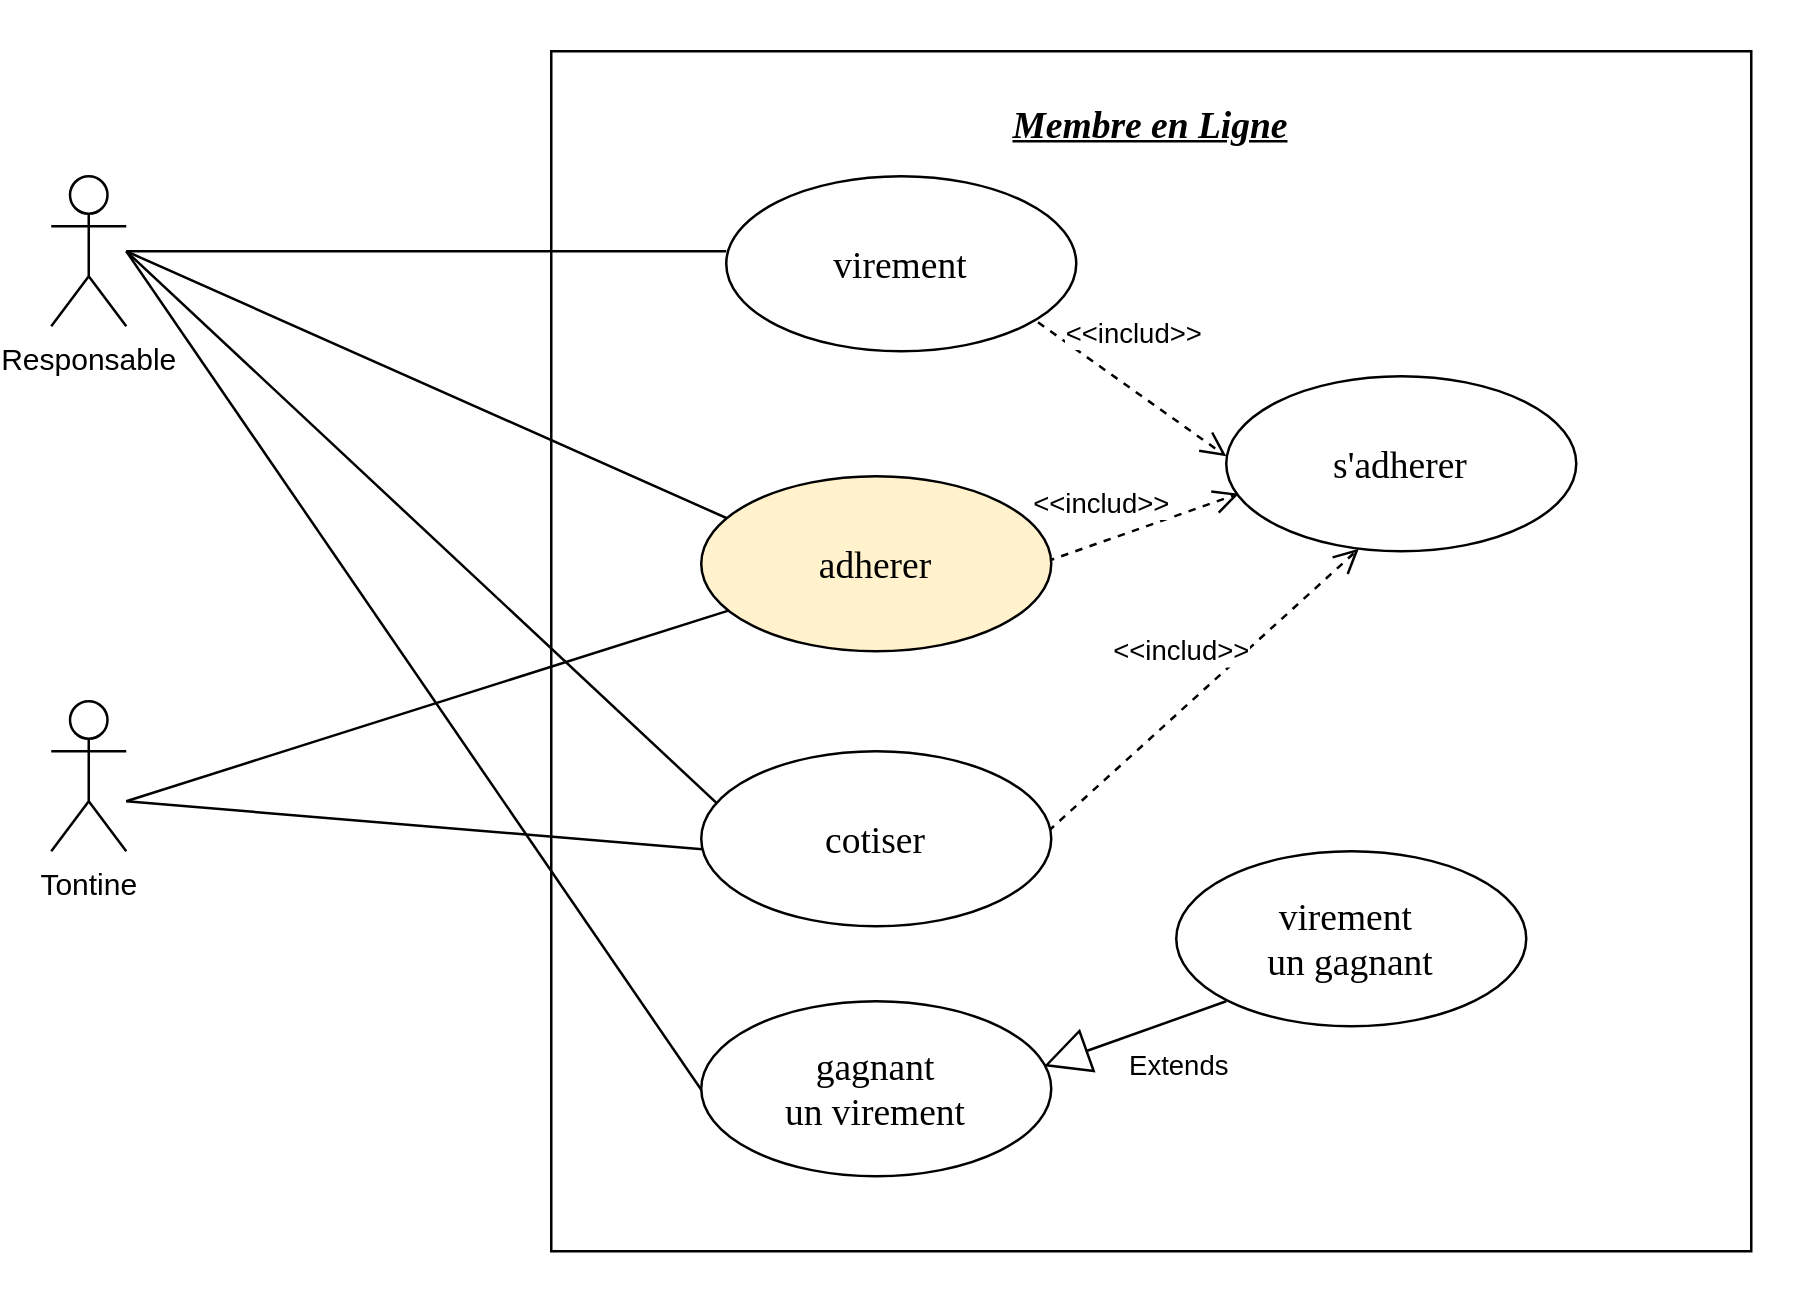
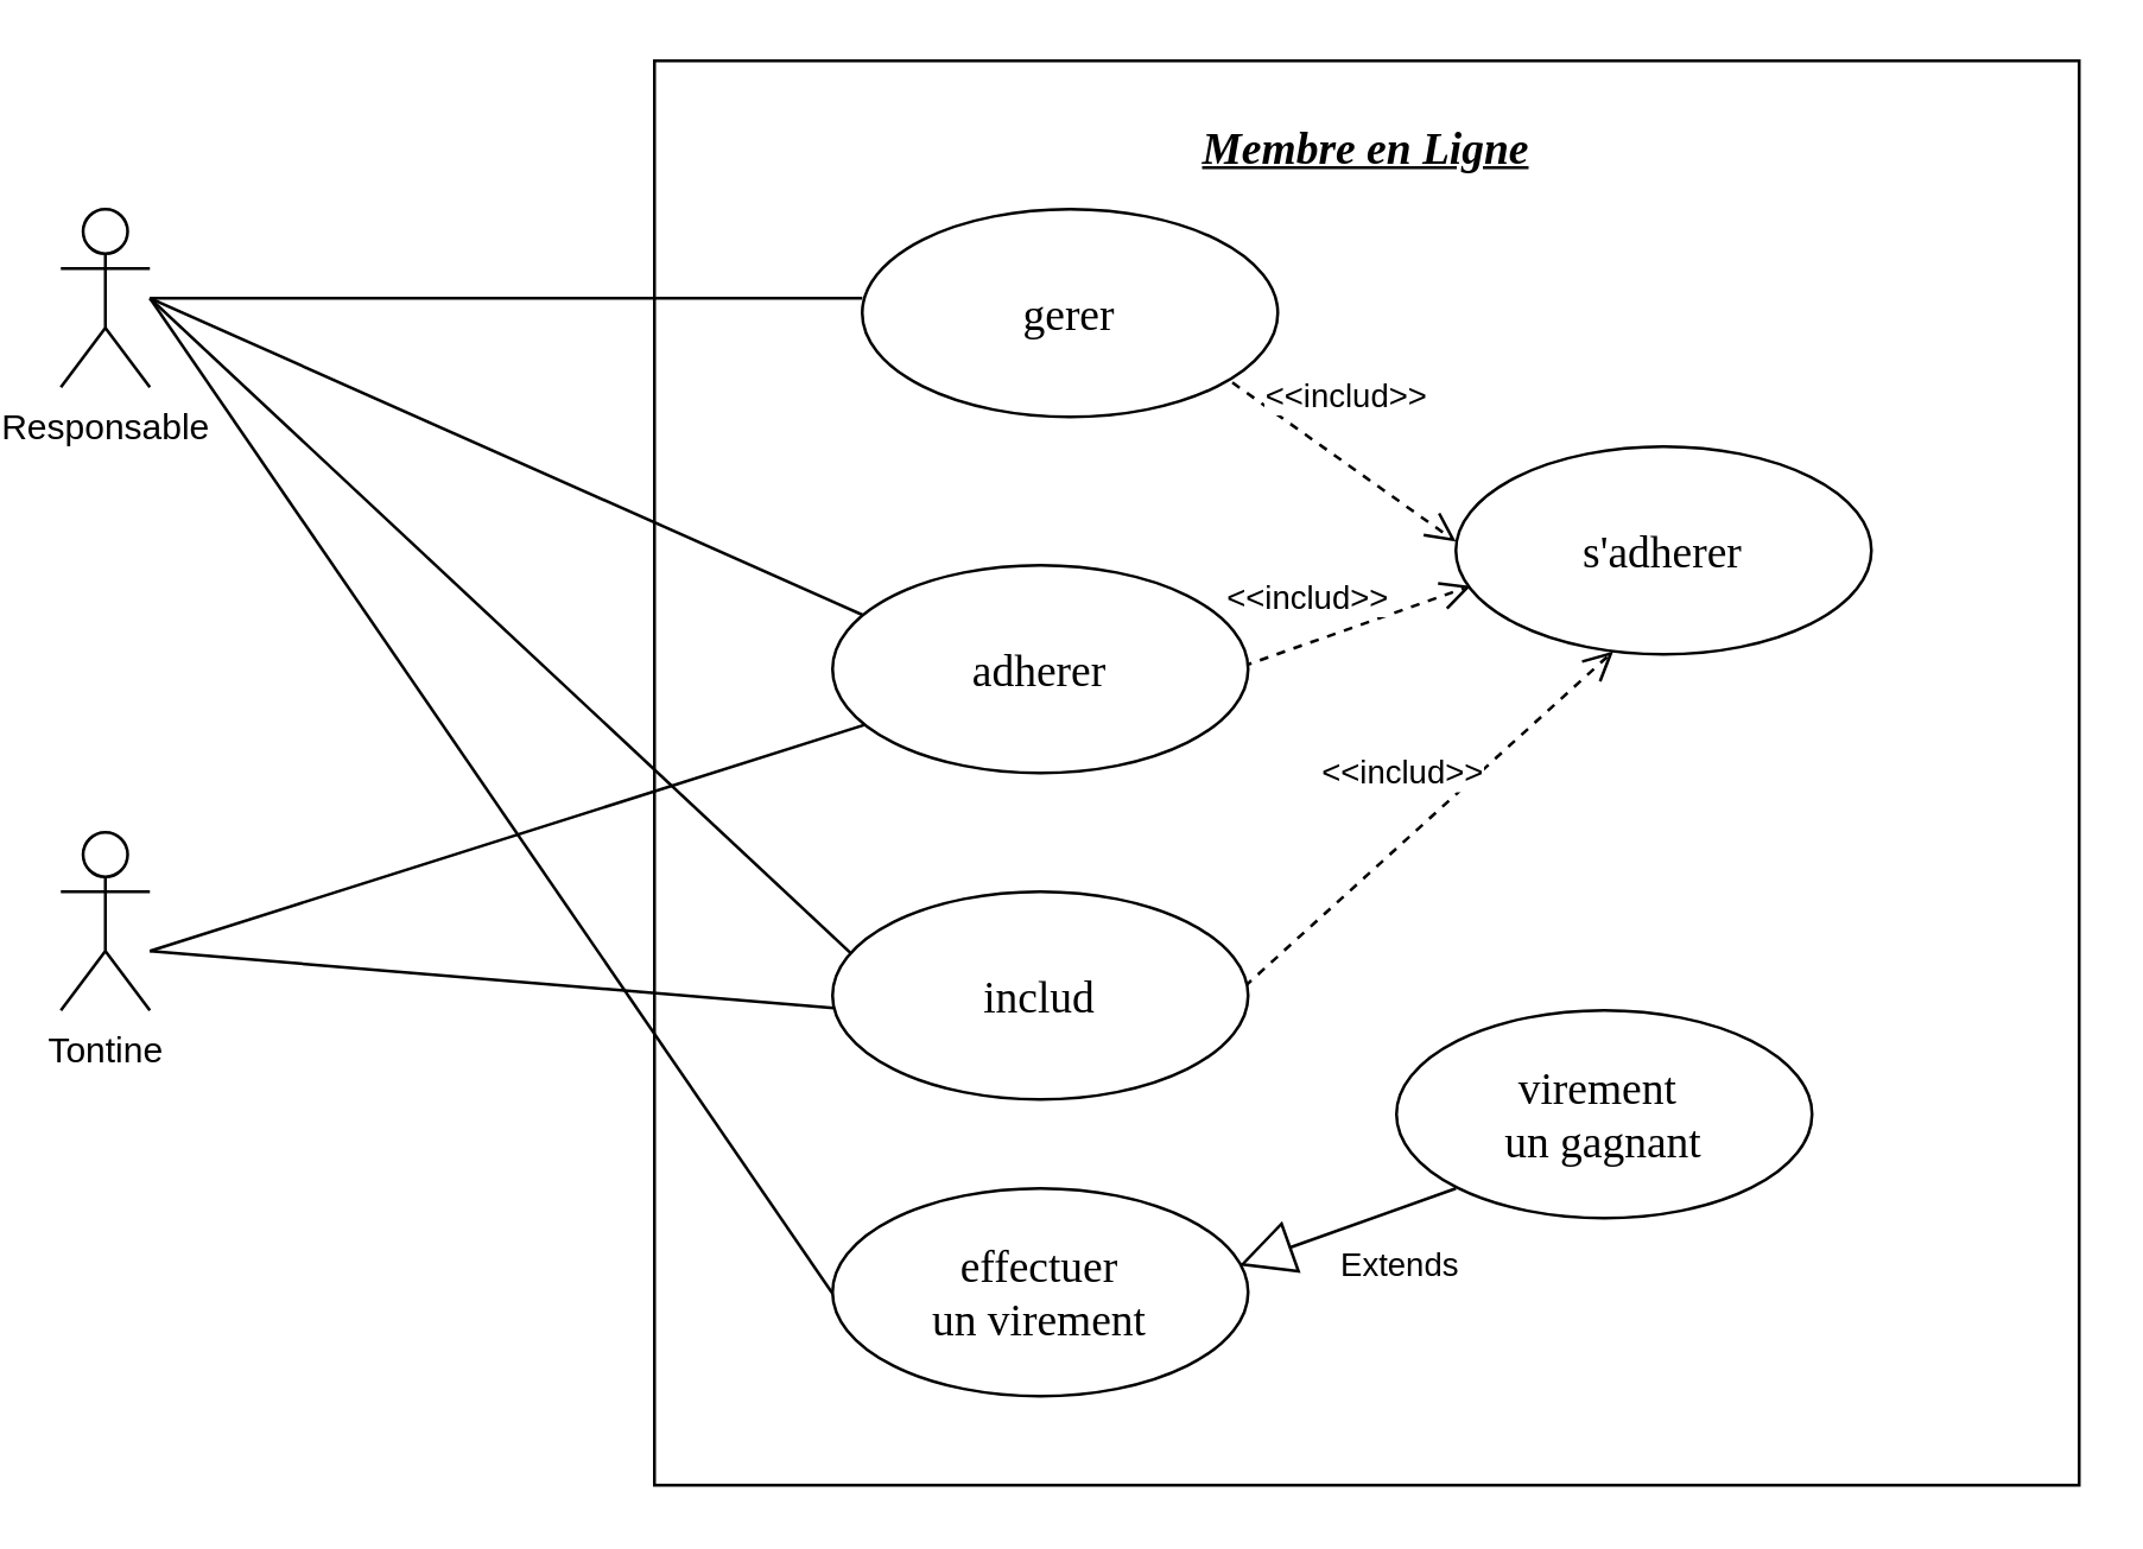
  <mxCell id="0" />
  <mxCell id="1" parent="0" />
  <mxCell id="2" value="Responsable" style="shape=umlActor;verticalLabelPosition=bottom;verticalAlign=top;html=1;outlineConnect=0;" parent="1" vertex="1"><mxGeometry x="20" y="70" width="30" height="60" as="geometry" /></mxCell>
  <mxCell id="3" value="Tontine" style="shape=umlActor;verticalLabelPosition=bottom;verticalAlign=top;html=1;outlineConnect=0;" parent="1" vertex="1"><mxGeometry x="20" y="280" width="30" height="60" as="geometry" /></mxCell>
  <mxCell id="4" value="&lt;h3&gt;&lt;b&gt;&lt;i&gt;&lt;font face=&quot;Georgia&quot; style=&quot;font-size: 15px;&quot;&gt;Membre en Ligne&lt;/font&gt;&lt;/i&gt;&lt;/b&gt;&lt;/h3&gt;" style="whiteSpace=wrap;html=1;aspect=fixed;verticalAlign=top;fontStyle=4" parent="1" vertex="1"><mxGeometry x="220" y="20" width="480" height="480" as="geometry" /></mxCell>
  <mxCell id="5" value="" style="endArrow=none;html=1;rounded=0;entryX=0;entryY=0.5;entryDx=0;entryDy=0;" parent="1" source="2" edge="1"><mxGeometry width="50" height="50" relative="1" as="geometry"><mxPoint x="350" y="270" as="sourcePoint" /><mxPoint x="290" y="100" as="targetPoint" /></mxGeometry></mxCell>
  <mxCell id="6" value="" style="endArrow=none;html=1;rounded=0;entryX=0.025;entryY=0.3;entryDx=0;entryDy=0;entryPerimeter=0;" parent="1" edge="1"><mxGeometry width="50" height="50" relative="1" as="geometry"><mxPoint x="50" y="100" as="sourcePoint" /><mxPoint x="293" y="208" as="targetPoint" /></mxGeometry></mxCell>
  <mxCell id="7" value="" style="endArrow=none;html=1;rounded=0;" parent="1" target="16" edge="1"><mxGeometry width="50" height="50" relative="1" as="geometry"><mxPoint x="50" y="320.002" as="sourcePoint" /><mxPoint x="290" y="220" as="targetPoint" /></mxGeometry></mxCell>
  <mxCell id="8" value="" style="endArrow=none;html=1;rounded=0;entryX=0;entryY=0.5;entryDx=0;entryDy=0;" parent="1" edge="1"><mxGeometry width="50" height="50" relative="1" as="geometry"><mxPoint x="50" y="320" as="sourcePoint" /><mxPoint x="290" y="340" as="targetPoint" /></mxGeometry></mxCell>
  <mxCell id="9" value="" style="endArrow=none;html=1;rounded=0;entryX=0.042;entryY=0.317;entryDx=0;entryDy=0;entryPerimeter=0;" parent="1" edge="1"><mxGeometry width="50" height="50" relative="1" as="geometry"><mxPoint x="50" y="100" as="sourcePoint" /><mxPoint x="295.04" y="329.02" as="targetPoint" /></mxGeometry></mxCell>
  <mxCell id="10" value="" style="endArrow=none;html=1;rounded=0;entryX=0;entryY=0.5;entryDx=0;entryDy=0;" parent="1" edge="1"><mxGeometry width="50" height="50" relative="1" as="geometry"><mxPoint x="50" y="100" as="sourcePoint" /><mxPoint x="290" y="450" as="targetPoint" /></mxGeometry></mxCell>
  <mxCell id="11" value="Extends" style="endArrow=block;endSize=16;endFill=0;html=1;rounded=0;entryX=0.979;entryY=0.371;entryDx=0;entryDy=0;entryPerimeter=0;exitX=0;exitY=0.667;exitDx=0;exitDy=0;exitPerimeter=0;" parent="1" target="18" edge="1"><mxGeometry x="-0.3" y="18" width="160" relative="1" as="geometry"><mxPoint x="490" y="400.02" as="sourcePoint" /><mxPoint x="410" y="439.98" as="targetPoint" /><mxPoint as="offset" /></mxGeometry></mxCell>
  <mxCell id="12" value="&amp;lt;&amp;lt;includ&amp;gt;&amp;gt;" style="html=1;verticalAlign=bottom;endArrow=open;dashed=1;endSize=8;rounded=0;exitX=0.917;exitY=0.8;exitDx=0;exitDy=0;exitPerimeter=0;entryX=0;entryY=0.367;entryDx=0;entryDy=0;entryPerimeter=0;" parent="1" edge="1"><mxGeometry x="0.04" y="11" relative="1" as="geometry"><mxPoint x="400.04" y="118" as="sourcePoint" /><mxPoint x="490" y="182.02" as="targetPoint" /><mxPoint as="offset" /></mxGeometry></mxCell>
  <mxCell id="13" value="&amp;lt;&amp;lt;includ&amp;gt;&amp;gt;" style="html=1;verticalAlign=bottom;endArrow=open;dashed=1;endSize=8;rounded=0;exitX=0.975;exitY=0.633;exitDx=0;exitDy=0;exitPerimeter=0;entryX=0.036;entryY=0.671;entryDx=0;entryDy=0;entryPerimeter=0;" parent="1" target="19" edge="1"><mxGeometry x="-0.205" y="6" relative="1" as="geometry"><mxPoint x="407" y="227.98" as="sourcePoint" /><mxPoint x="490.96" y="200.98" as="targetPoint" /><mxPoint as="offset" /></mxGeometry></mxCell>
  <mxCell id="14" value="&amp;lt;&amp;lt;includ&amp;gt;&amp;gt;" style="html=1;verticalAlign=bottom;endArrow=open;dashed=1;endSize=8;rounded=0;entryX=0.442;entryY=0.983;entryDx=0;entryDy=0;entryPerimeter=0;exitX=1;exitY=0.5;exitDx=0;exitDy=0;" parent="1" edge="1"><mxGeometry x="0.04" y="11" relative="1" as="geometry"><mxPoint x="410" y="340" as="sourcePoint" /><mxPoint x="543.04" y="218.98" as="targetPoint" /><mxPoint as="offset" /></mxGeometry></mxCell>
- <mxCell id="15" value="virement" style="ellipse;whiteSpace=wrap;html=1;fontFamily=Georgia;fontSize=15;" parent="1" vertex="1"><mxGeometry x="290" y="70" width="140" height="70" as="geometry" /></mxCell>
- <mxCell id="16" value="adherer" style="ellipse;whiteSpace=wrap;html=1;fontFamily=Georgia;fontSize=15;fillColor=#fff2cc;" parent="1" vertex="1"><mxGeometry x="280" y="190" width="140" height="70" as="geometry" /></mxCell>
- <mxCell id="17" value="cotiser" style="ellipse;whiteSpace=wrap;html=1;fontFamily=Georgia;fontSize=15;" parent="1" vertex="1"><mxGeometry x="280" y="300" width="140" height="70" as="geometry" /></mxCell>
- <mxCell id="18" value="gagnant&lt;br&gt;un virement" style="ellipse;whiteSpace=wrap;html=1;fontFamily=Georgia;fontSize=15;" parent="1" vertex="1"><mxGeometry x="280" y="400" width="140" height="70" as="geometry" /></mxCell>
+ <mxCell id="15" value="gerer" style="ellipse;whiteSpace=wrap;html=1;fontFamily=Georgia;fontSize=15;" parent="1" vertex="1"><mxGeometry x="290" y="70" width="140" height="70" as="geometry" /></mxCell>
+ <mxCell id="16" value="adherer" style="ellipse;whiteSpace=wrap;html=1;fontFamily=Georgia;fontSize=15;" parent="1" vertex="1"><mxGeometry x="280" y="190" width="140" height="70" as="geometry" /></mxCell>
+ <mxCell id="17" value="includ" style="ellipse;whiteSpace=wrap;html=1;fontFamily=Georgia;fontSize=15;" parent="1" vertex="1"><mxGeometry x="280" y="300" width="140" height="70" as="geometry" /></mxCell>
+ <mxCell id="18" value="effectuer&lt;br&gt;un virement" style="ellipse;whiteSpace=wrap;html=1;fontFamily=Georgia;fontSize=15;" parent="1" vertex="1"><mxGeometry x="280" y="400" width="140" height="70" as="geometry" /></mxCell>
  <mxCell id="19" value="s'adherer" style="ellipse;whiteSpace=wrap;html=1;fontFamily=Georgia;fontSize=15;" parent="1" vertex="1"><mxGeometry x="490" y="150" width="140" height="70" as="geometry" /></mxCell>
  <mxCell id="20" value="virement&amp;nbsp;&lt;br&gt;un gagnant" style="ellipse;whiteSpace=wrap;html=1;fontFamily=Georgia;fontSize=15;" parent="1" vertex="1"><mxGeometry x="470" y="340" width="140" height="70" as="geometry" /></mxCell>
